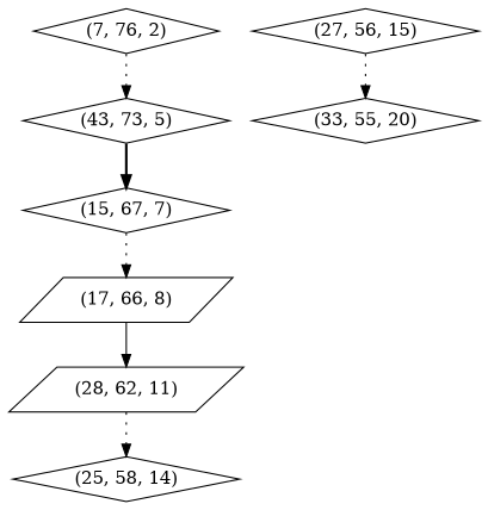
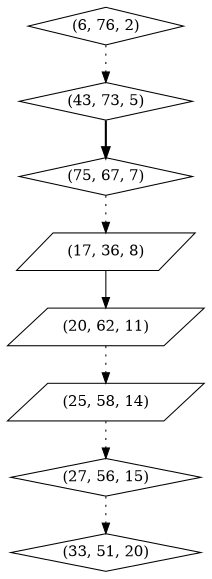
  digraph {
    node [shape=diamond]
    edge [style=dotted]
    n1 [label="(43, 73, 5)"]
-   "(6, 76, 2)" [label="(7, 76, 2)"]
-   "(15, 67, 7)"
-   "(17, 66, 8)" [shape=parallelogram]
-   "(20, 62, 11)" [shape=parallelogram label="(28, 62, 11)"]
-   "(25, 58, 14)"
+   "(6, 76, 2)"
+   "(15, 67, 7)" [label="(75, 67, 7)"]
+   "(17, 66, 8)" [shape=parallelogram label="(17, 36, 8)"]
+   "(20, 62, 11)" [shape=parallelogram]
+   "(25, 58, 14)" [shape=parallelogram]
    "(27, 56, 15)"
-   "(33, 51, 20)" [label="(33, 55, 20)"]
+   "(33, 51, 20)"
    n1 -> "(15, 67, 7)" [style=bold]
    "(6, 76, 2)" -> n1
    "(15, 67, 7)" -> "(17, 66, 8)"
    "(17, 66, 8)" -> "(20, 62, 11)" [style=solid]
    "(20, 62, 11)" -> "(25, 58, 14)"
+   "(25, 58, 14)" -> "(27, 56, 15)"
    "(27, 56, 15)" -> "(33, 51, 20)"
  }
